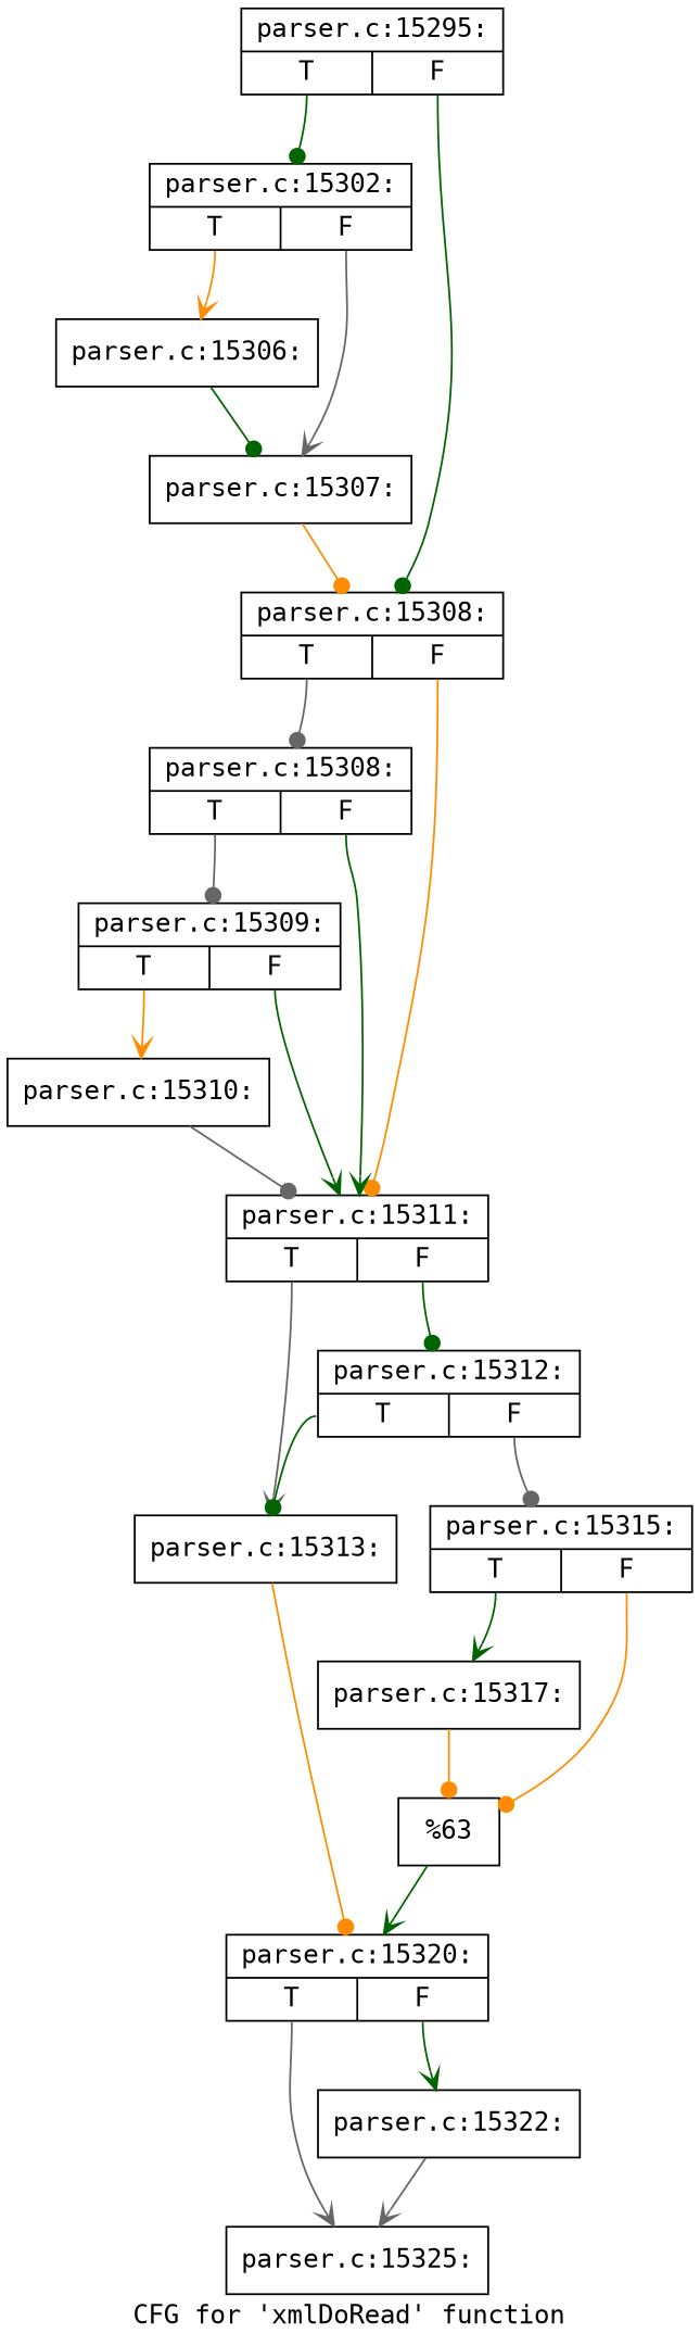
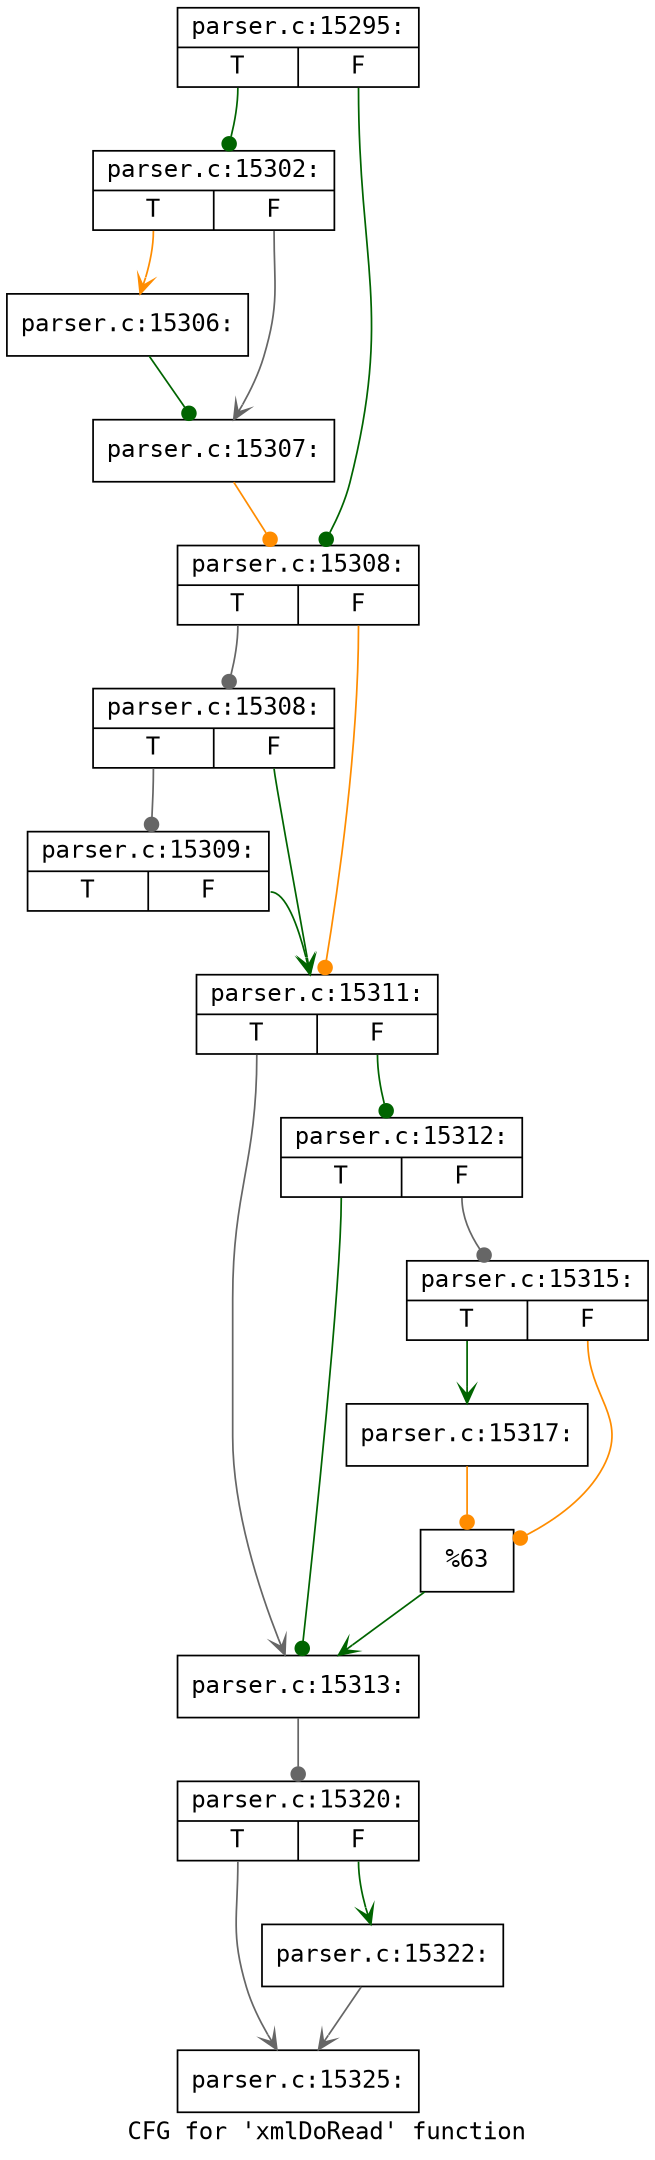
  digraph {
    fontname="DejaVu Sans Mono"
    label="CFG for 'xmlDoRead' function"
    node [fontname="DejaVu Sans Mono" shape=record]
    edge [arrowhead=dot color=darkgreen fontname="DejaVu Sans Mono" tailport=s0]
    n1 [label="{parser.c:15295:|{<s0>T|<s1>F}}"]
    n2 [label="{parser.c:15302:|{<s0>T|<s1>F}}"]
    n3 [label="{parser.c:15308:|{<s0>T|<s1>F}}"]
    n4 [label="{parser.c:15306:}"]
    n5 [label="{parser.c:15307:}"]
    n6 [label="{parser.c:15308:|{<s0>T|<s1>F}}"]
    n7 [label="{parser.c:15311:|{<s0>T|<s1>F}}"]
    n8 [label="{parser.c:15309:|{<s0>T|<s1>F}}"]
    n9 [label="{parser.c:15313:}"]
    n10 [label="{parser.c:15312:|{<s0>T|<s1>F}}"]
-   n11 [label="{parser.c:15310:}"]
    n12 [label="{parser.c:15320:|{<s0>T|<s1>F}}"]
    n13 [label="{parser.c:15315:|{<s0>T|<s1>F}}"]
    n14 [label="{parser.c:15325:}"]
    n15 [label="{parser.c:15322:}"]
    n16 [label="{parser.c:15317:}"]
    n17 [label="{%63}"]
    n1 -> n2
    n1 -> n3 [tailport=s1]
    n2 -> n4 [arrowhead=vee color=darkorange]
    n2 -> n5 [arrowhead=vee color=gray40 tailport=s1]
    n3 -> n6 [color=gray40]
    n3 -> n7 [color=darkorange tailport=s1]
    n4 -> n5
    n5 -> n3 [color=darkorange]
    n6 -> n7 [arrowhead=vee tailport=s1]
    n6 -> n8 [color=gray40]
    n7 -> n9 [arrowhead=vee color=gray40]
    n7 -> n10 [tailport=s1]
    n8 -> n7 [arrowhead=vee tailport=s1]
-   n8 -> n11 [arrowhead=vee color=darkorange]
-   n9 -> n12 [color=darkorange]
+   n9 -> n12 [color=gray40]
    n10 -> n9
    n10 -> n13 [color=gray40 tailport=s1]
-   n11 -> n7 [color=gray40]
    n12 -> n14 [arrowhead=vee color=gray40]
    n12 -> n15 [arrowhead=vee tailport=s1]
    n13 -> n16 [arrowhead=vee]
    n13 -> n17 [color=darkorange tailport=s1]
    n15 -> n14 [arrowhead=vee color=gray40]
    n16 -> n17 [color=darkorange]
-   n17 -> n12 [arrowhead=vee]
+   n17 -> n9 [arrowhead=vee]
  }
